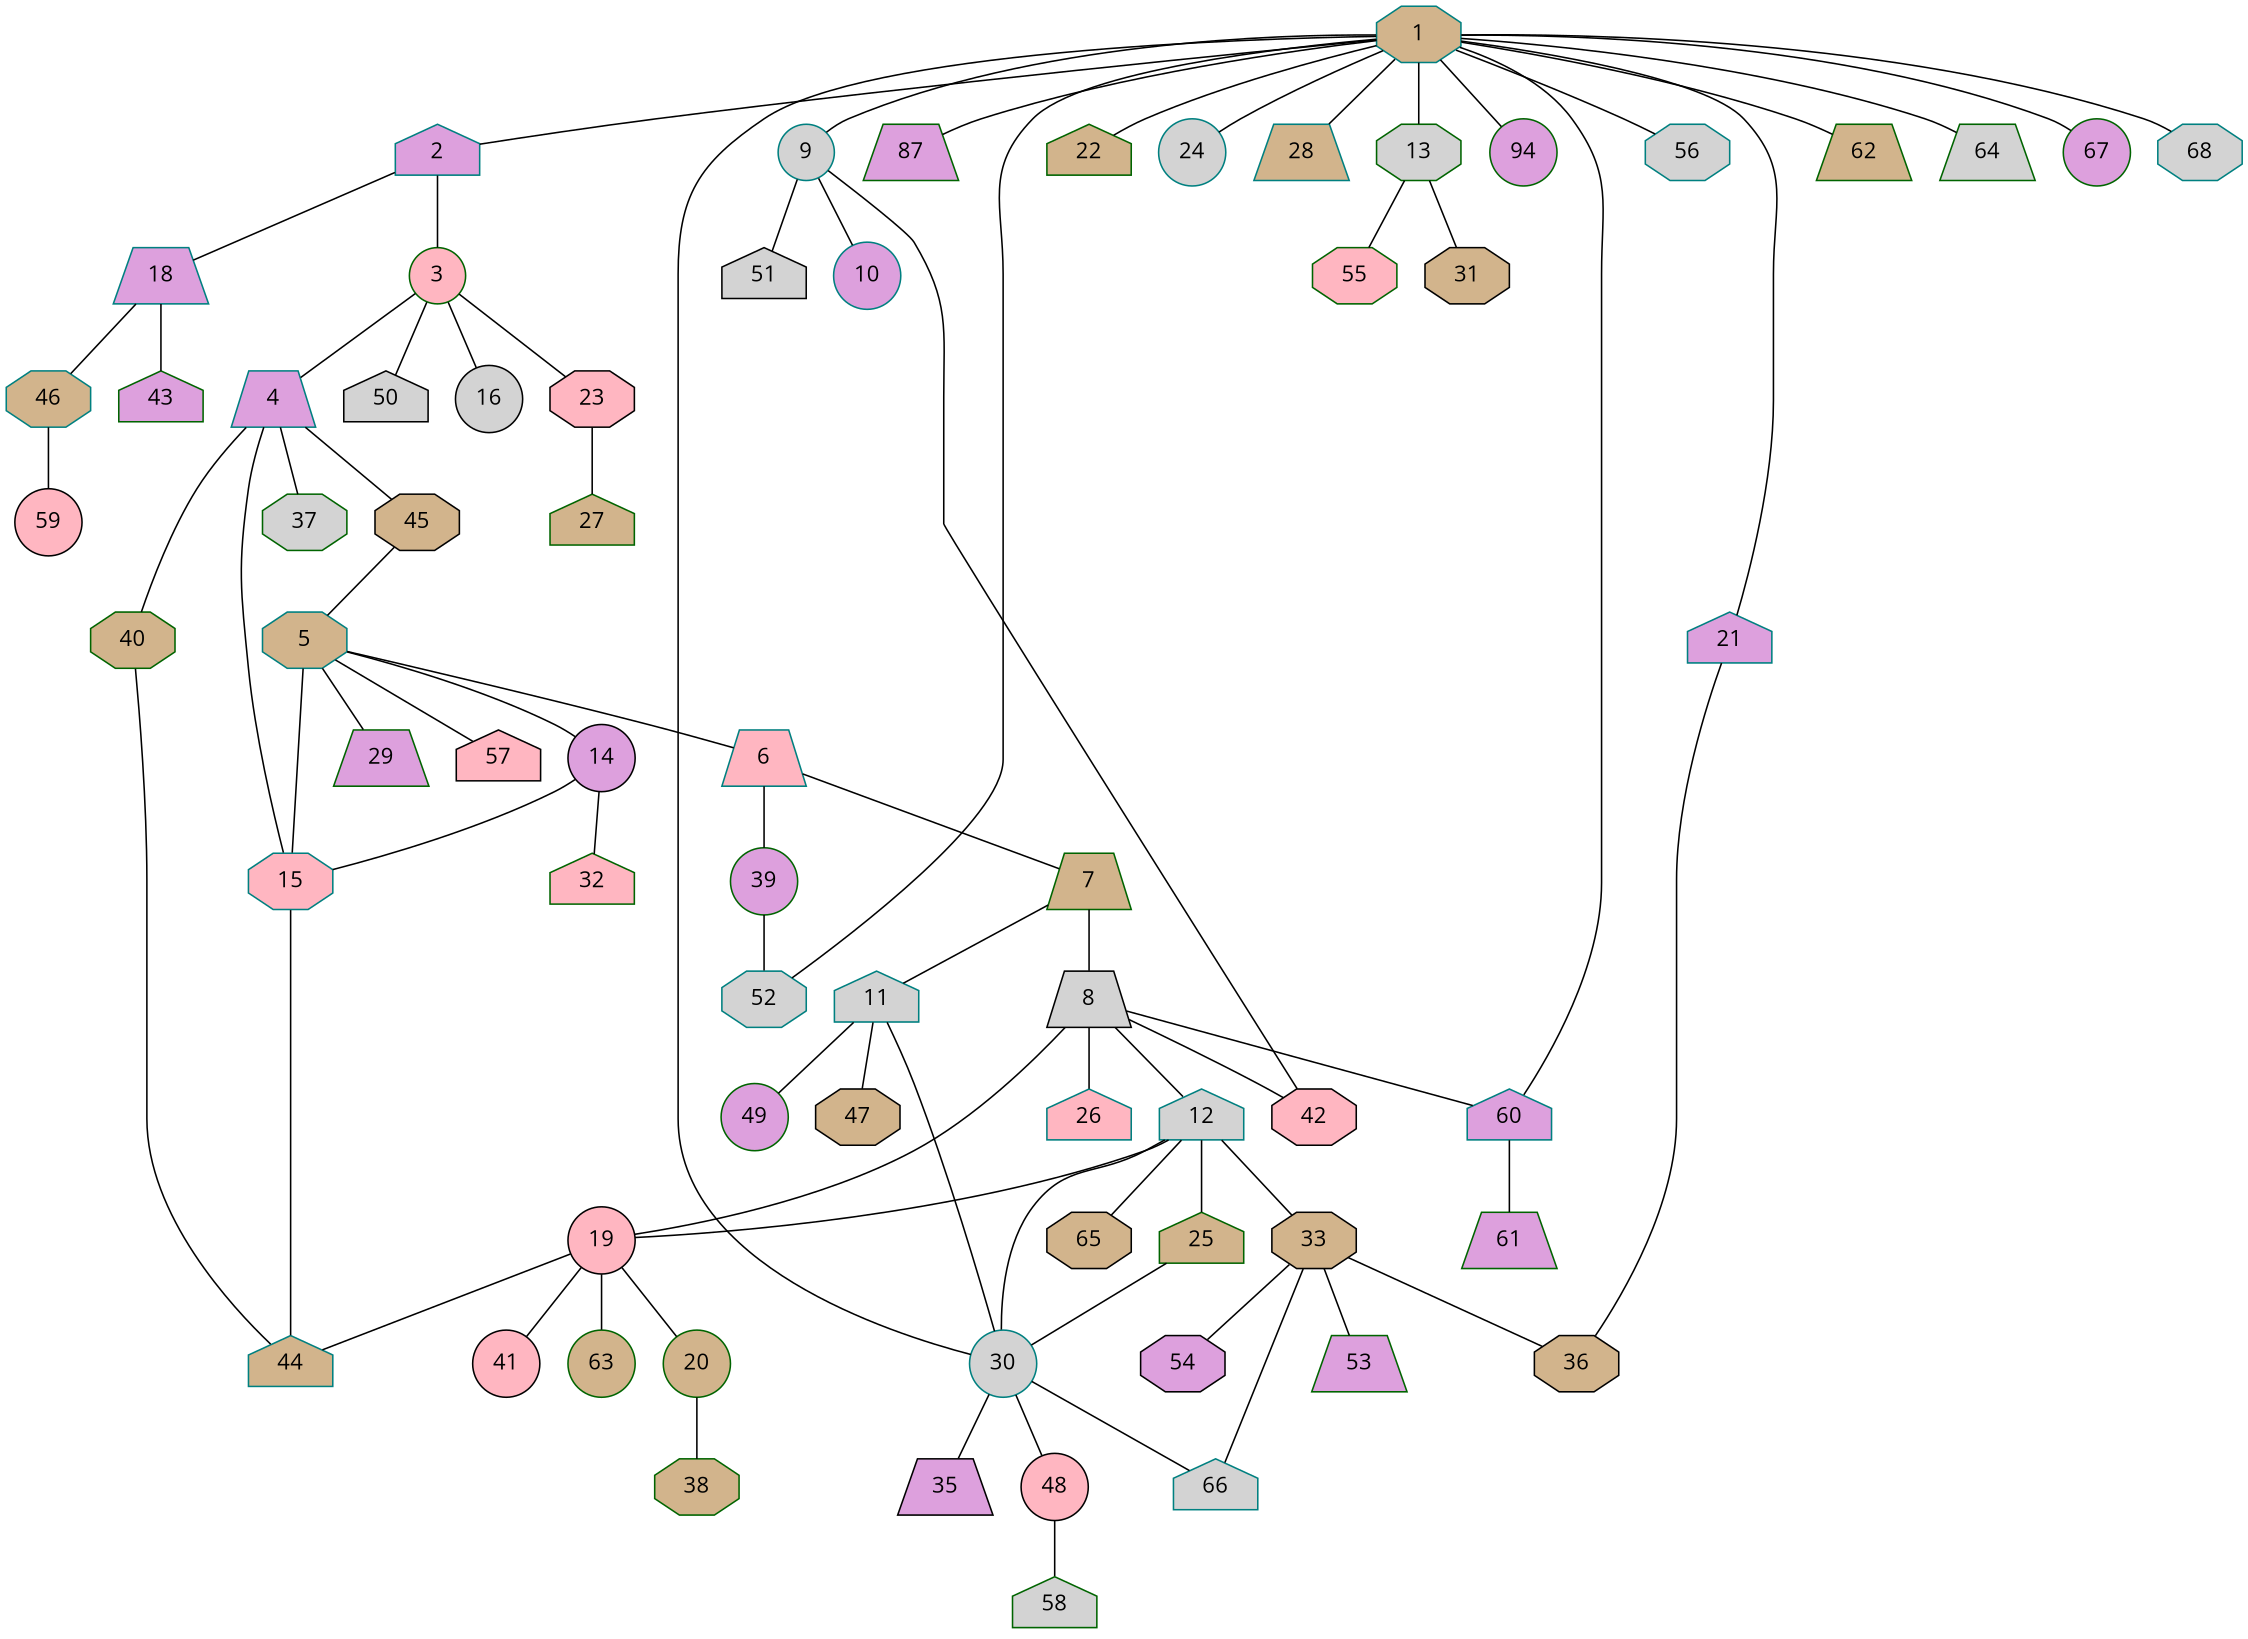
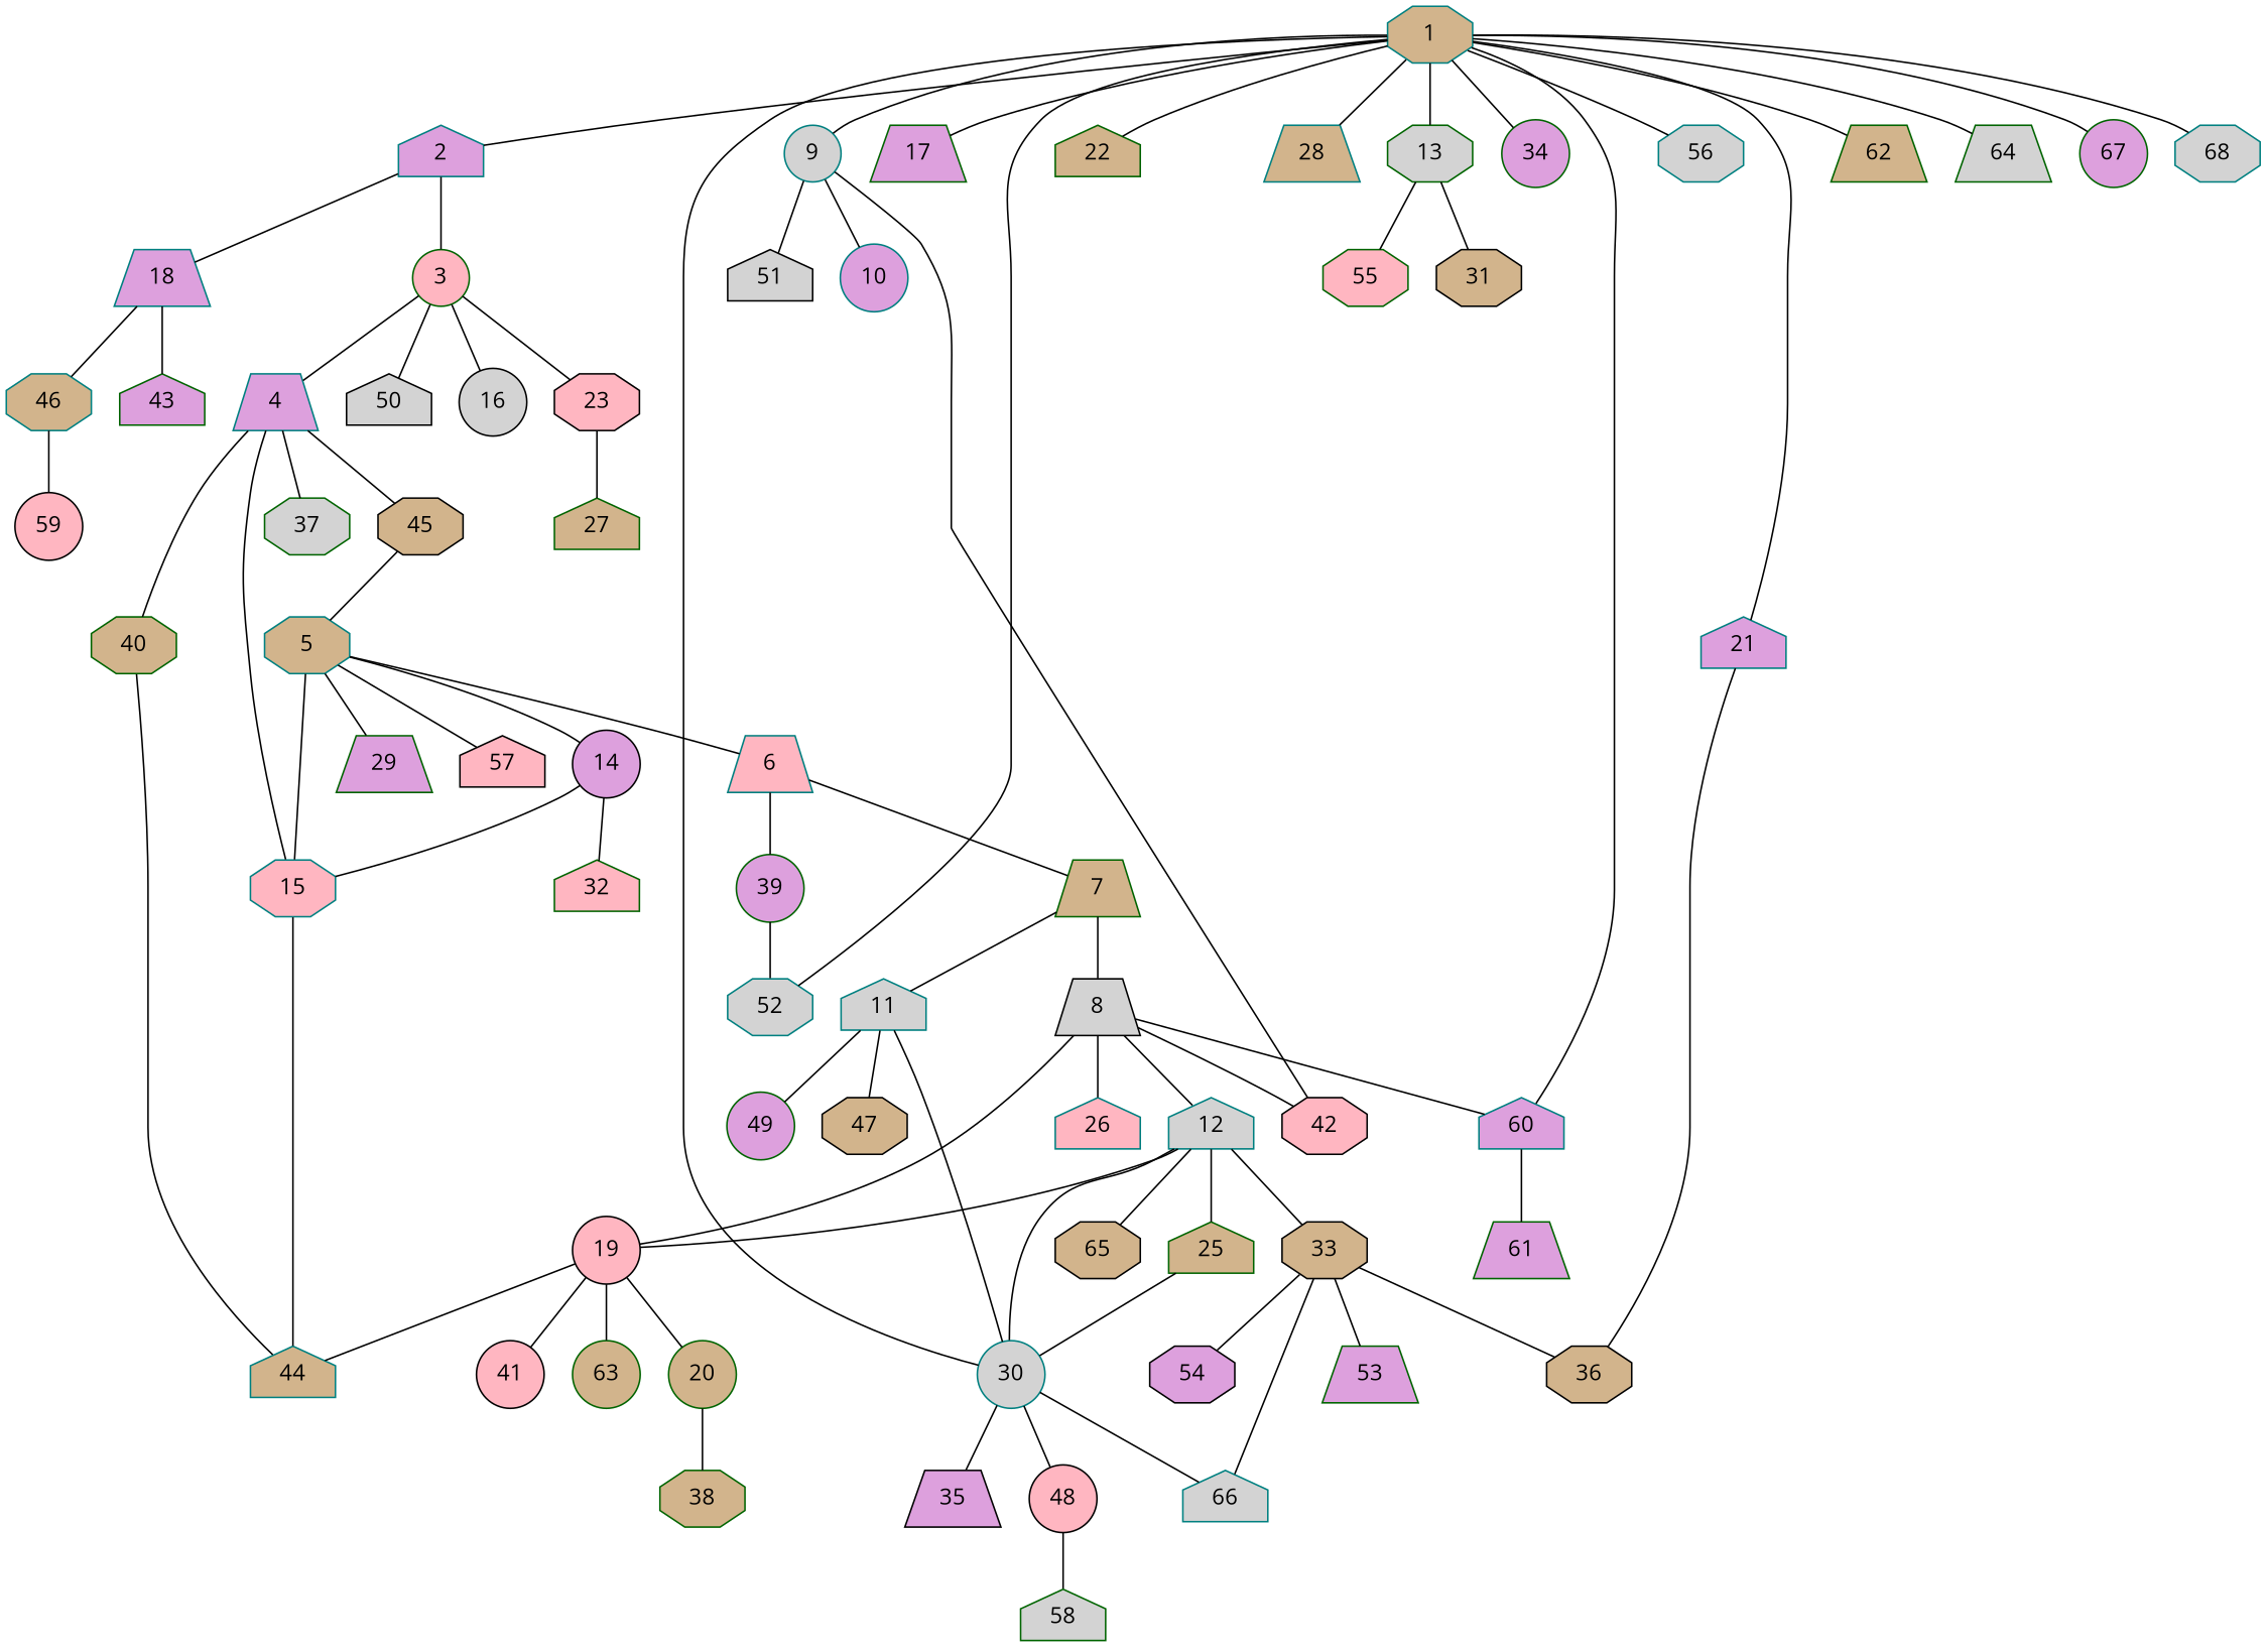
  graph {
    fontname="Open Sans"
    node [color=darkgreen fillcolor=tan fontname="Open Sans" shape=octagon style=filled]
    edge [fontname="Open Sans" weight=1.0]
    1 [color=teal]
    2 [color=teal fillcolor=plum shape=house]
    9 [color=teal fillcolor=lightgrey shape=circle]
    13 [fillcolor=lightgrey]
-   17 [fillcolor=plum shape=trapezium label=87]
+   17 [fillcolor=plum shape=trapezium]
    21 [color=teal fillcolor=plum shape=house]
    22 [shape=house]
-   24 [color=teal fillcolor=lightgrey shape=circle]
    28 [color=teal shape=trapezium]
    30 [color=teal fillcolor=lightgrey shape=circle]
-   34 [fillcolor=plum shape=circle label=94]
+   34 [fillcolor=plum shape=circle]
    52 [color=teal fillcolor=lightgrey]
    56 [color=teal fillcolor=lightgrey]
    60 [color=teal fillcolor=plum shape=house]
    62 [shape=trapezium]
    64 [fillcolor=lightgrey shape=trapezium]
    67 [fillcolor=plum shape=circle]
    68 [color=teal fillcolor=lightgrey]
    3 [fillcolor=lightpink shape=circle]
    18 [color=teal fillcolor=plum shape=trapezium]
    42 [color=black fillcolor=lightpink]
    10 [color=teal fillcolor=plum shape=circle]
    51 [color=black fillcolor=lightgrey shape=house]
    31 [color=black]
    55 [fillcolor=lightpink]
    36 [color=black]
    35 [color=black fillcolor=plum shape=trapezium]
    48 [color=black fillcolor=lightpink shape=circle]
    66 [color=teal fillcolor=lightgrey shape=house]
    61 [fillcolor=plum shape=trapezium]
    4 [color=teal fillcolor=plum shape=trapezium]
    16 [color=black fillcolor=lightgrey shape=circle]
    23 [color=black fillcolor=lightpink]
    50 [color=black fillcolor=lightgrey shape=house]
    43 [fillcolor=plum shape=house]
    46 [color=teal]
    15 [color=teal fillcolor=lightpink]
    37 [fillcolor=lightgrey]
    40
    45 [color=black]
    27 [shape=house]
    5 [color=teal]
    6 [color=teal fillcolor=lightpink shape=trapezium]
    14 [color=black fillcolor=plum shape=circle]
    29 [fillcolor=plum shape=trapezium]
    57 [color=black fillcolor=lightpink shape=house]
    44 [color=teal shape=house]
    7 [shape=trapezium]
    39 [fillcolor=plum shape=circle]
    32 [fillcolor=lightpink shape=house]
    8 [color=black fillcolor=lightgrey shape=trapezium]
    11 [color=teal fillcolor=lightgrey shape=house]
    12 [color=teal fillcolor=lightgrey shape=house]
    19 [color=black fillcolor=lightpink shape=circle]
    26 [color=teal fillcolor=lightpink shape=house]
    47 [color=black]
    49 [fillcolor=plum shape=circle]
    25 [shape=house]
    33 [color=black]
    65 [color=black]
    20 [shape=circle]
    41 [color=black fillcolor=lightpink shape=circle]
    63 [shape=circle]
    53 [fillcolor=plum shape=trapezium]
    54 [color=black fillcolor=plum]
    59 [color=black fillcolor=lightpink shape=circle]
    38
    58 [fillcolor=lightgrey shape=house]
    1 -- 2
    1 -- 9
    1 -- 13
    1 -- 17
    1 -- 21
    1 -- 22
-   1 -- 24
    1 -- 28
    1 -- 30
    1 -- 34
    1 -- 52
    1 -- 56
    1 -- 60
    1 -- 62
    1 -- 64
    1 -- 67
    1 -- 68
    2 -- 3
    2 -- 18
    9 -- 42
    9 -- 10
    9 -- 51
    13 -- 31
    13 -- 55
    21 -- 36
    30 -- 35
    30 -- 48
    30 -- 66
    60 -- 61
    3 -- 4
    3 -- 16
    3 -- 23
    3 -- 50
    18 -- 43
    18 -- 46
    48 -- 58
    4 -- 15
    4 -- 37
    4 -- 40
    4 -- 45
    23 -- 27
    46 -- 59
    15 -- 44
    40 -- 44
    45 -- 5
    5 -- 15 [weight=6.0]
    5 -- 6
    5 -- 14
    5 -- 29
    5 -- 57
    6 -- 7
    6 -- 39
    14 -- 15
    14 -- 32
    7 -- 8
    7 -- 11
    39 -- 52
    8 -- 60
    8 -- 42
    8 -- 12
    8 -- 19
    8 -- 26
    11 -- 30
    11 -- 47
    11 -- 49 [weight=3.0]
    12 -- 30
    12 -- 19
    12 -- 25
    12 -- 33
    12 -- 65
    19 -- 44
    19 -- 20
    19 -- 41
    19 -- 63
    25 -- 30
    33 -- 36
    33 -- 66
    33 -- 53
    33 -- 54
    20 -- 38
  }
